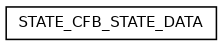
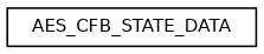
  digraph {
    rankdir=LR
-   n1 [color=black fillcolor=white fontname=Helvetica fontsize=10 height=0.2 label=STATE_CFB_STATE_DATA shape=record style=filled width=0.4]
+   n1 [color=black fillcolor=white fontname=Helvetica fontsize=10 height=0.2 label=AES_CFB_STATE_DATA shape=record style=filled width=0.4]
  }
